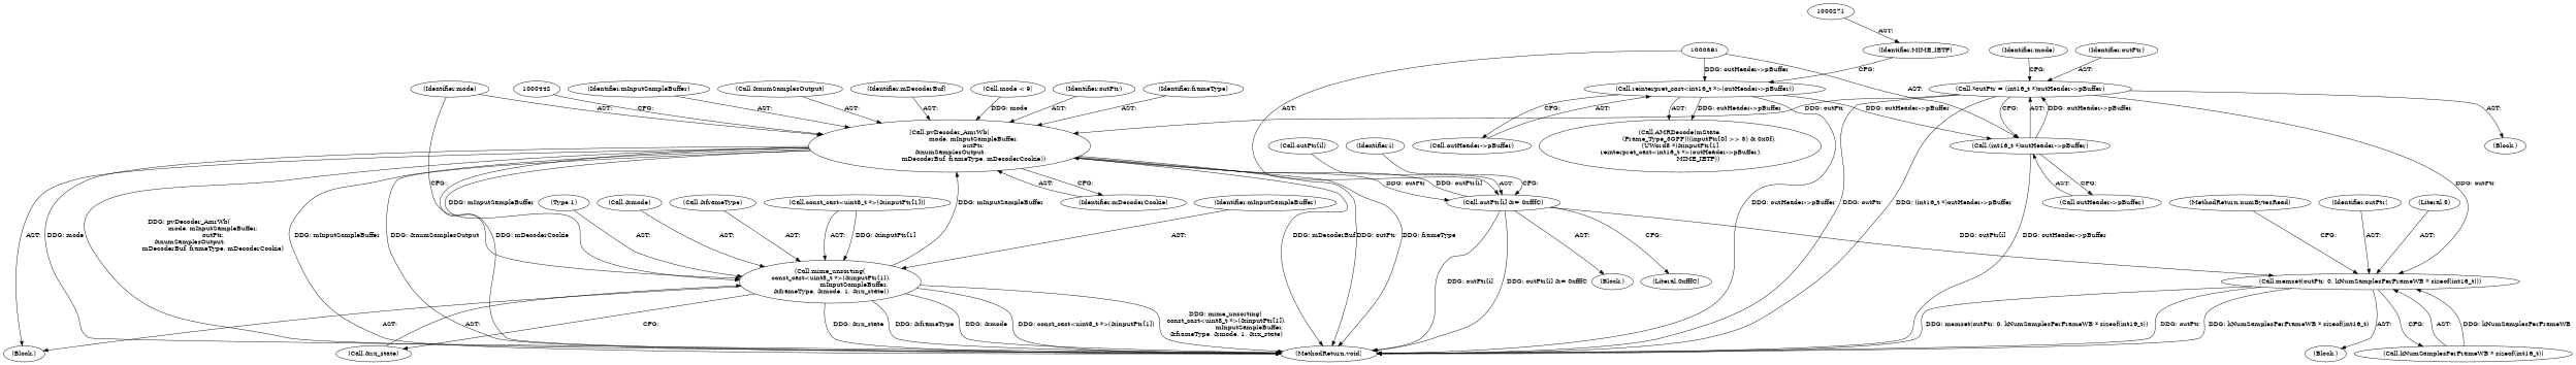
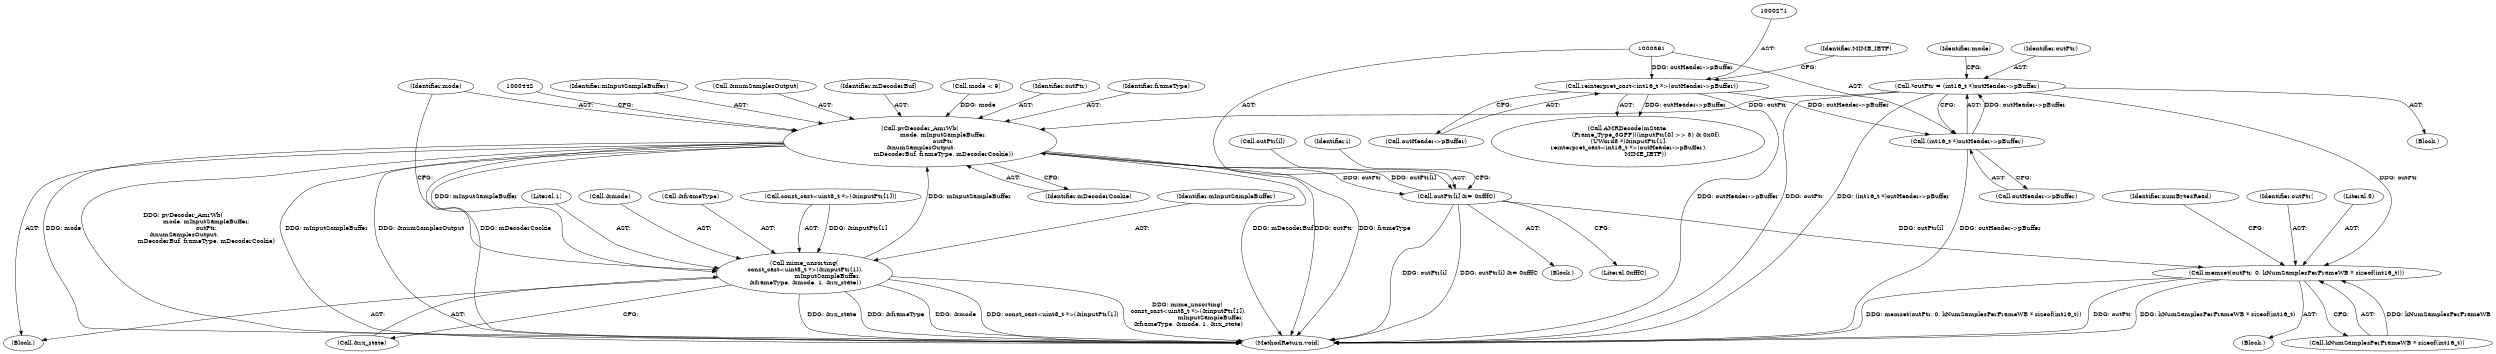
  digraph {
    n1 [label="(Call,*outPtr = (int16_t *)outHeader->pBuffer)"]
    n2 [label="(Call,(int16_t *)outHeader->pBuffer)"]
    n3 [label="(Call,memset(outPtr, 0, kNumSamplesPerFrameWB * sizeof(int16_t)))"]
    n4 [label="(Call,pvDecoder_AmrWb(\n                        mode, mInputSampleBuffer,\n                        outPtr,\n &numSamplesOutput,\n                        mDecoderBuf, frameType, mDecoderCookie))"]
    n5 [label="(MethodReturn,void)"]
    n6 [label="(Block,)"]
    n7 [label="(Call,outHeader->pBuffer)"]
    n8 [label="(Block,)"]
    n9 [label="(Call,kNumSamplesPerFrameWB * sizeof(int16_t))"]
    n10 [label="(Call,mime_unsorting(\n const_cast<uint8_t *>(&inputPtr[1]),\n                        mInputSampleBuffer,\n &frameType, &mode, 1, &rx_state))"]
    n11 [label="(Call,outPtr[i] &= 0xfffC)"]
    n12 [label="(Identifier,mDecoderCookie)"]
    n13 [label="(Block,)"]
    n14 [label="(Call,reinterpret_cast<int16_t *>(outHeader->pBuffer))"]
    n15 [label="(Call,outHeader->pBuffer)"]
    n16 [label="(Call,AMRDecode(mState,\n                   (Frame_Type_3GPP)((inputPtr[0] >> 3) & 0x0f),\n (UWord8 *)&inputPtr[1],\n reinterpret_cast<int16_t *>(outHeader->pBuffer),\n                  MIME_IETF))"]
    n17 [label="(Call,&rx_state)"]
    n18 [label="(Block,)"]
    n19 [label="(Literal,0xfffC)"]
-   n20 [label="(MethodReturn,numBytesRead)"]
+   n20 [label="(Identifier,numBytesRead)"]
    n21 [label="(Identifier,outPtr)"]
    n22 [label="(Identifier,outPtr)"]
    n23 [label="(Identifier,mInputSampleBuffer)"]
    n24 [label="(Identifier,mInputSampleBuffer)"]
    n25 [label="(Literal,5)"]
    n26 [label="(Call,&mode)"]
    n27 [label="(Call,&numSamplesOutput)"]
    n28 [label="(Call,&frameType)"]
    n29 [label="(Identifier,mDecoderBuf)"]
    n30 [label="(Identifier,MIME_IETF)"]
    n31 [label="(Identifier,mode)"]
    n32 [label="(Identifier,i)"]
    n33 [label="(Call,mode < 9)"]
    n34 [label="(Identifier,outPtr)"]
    n35 [label="(Call,const_cast<uint8_t *>(&inputPtr[1]))"]
    n36 [label="(Call,outPtr[i])"]
-   n37 [label="(Type,1)"]
+   n37 [label="(Literal,1)"]
    n38 [label="(Identifier,mode)"]
    n39 [label="(Identifier,frameType)"]
    1000391
    1000271
    1000442
    n1 -> n2 [label="CFG: "]
    n1 -> n3 [label="DDG: outPtr"]
    n1 -> n4 [label="DDG: outPtr"]
    n1 -> n5 [label="DDG: outPtr"]
    n1 -> n5 [label="DDG: (int16_t *)outHeader->pBuffer"]
    n1 -> n6 [label="AST: "]
    n2 -> n1 [label="AST: "]
    n2 -> n1 [label="DDG: outHeader->pBuffer"]
    n2 -> n5 [label="DDG: outHeader->pBuffer"]
    n2 -> n7 [label="CFG: "]
    n3 -> n5 [label="DDG: outPtr"]
    n3 -> n5 [label="DDG: kNumSamplesPerFrameWB * sizeof(int16_t)"]
    n3 -> n5 [label="DDG: memset(outPtr, 0, kNumSamplesPerFrameWB * sizeof(int16_t))"]
    n3 -> n8 [label="AST: "]
    n3 -> n9 [label="CFG: "]
    n4 -> n5 [label="DDG: mDecoderBuf"]
    n4 -> n5 [label="DDG: outPtr"]
    n4 -> n5 [label="DDG: frameType"]
    n4 -> n5 [label="DDG: mode"]
    n4 -> n5 [label="DDG: pvDecoder_AmrWb(\n                        mode, mInputSampleBuffer,\n                        outPtr,\n &numSamplesOutput,\n                        mDecoderBuf, frameType, mDecoderCookie)"]
    n4 -> n5 [label="DDG: mInputSampleBuffer"]
    n4 -> n5 [label="DDG: &numSamplesOutput"]
    n4 -> n5 [label="DDG: mDecoderCookie"]
    n4 -> n10 [label="DDG: mInputSampleBuffer"]
    n4 -> n11 [label="DDG: outPtr"]
    n4 -> n12 [label="CFG: "]
    n4 -> n13 [label="AST: "]
    n7 -> n2 [label="AST: "]
    n9 -> n3 [label="AST: "]
    n9 -> n3 [label="DDG: kNumSamplesPerFrameWB"]
    n10 -> n4 [label="DDG: mInputSampleBuffer"]
    n10 -> n5 [label="DDG: &rx_state"]
    n10 -> n5 [label="DDG: &frameType"]
    n10 -> n5 [label="DDG: &mode"]
    n10 -> n5 [label="DDG: const_cast<uint8_t *>(&inputPtr[1])"]
    n10 -> n5 [label="DDG: mime_unsorting(\n const_cast<uint8_t *>(&inputPtr[1]),\n                        mInputSampleBuffer,\n &frameType, &mode, 1, &rx_state)"]
    n10 -> n13 [label="AST: "]
    n10 -> n17 [label="CFG: "]
    n11 -> n3 [label="DDG: outPtr[i]"]
    n11 -> n4 [label="DDG: outPtr[i]"]
    n11 -> n5 [label="DDG: outPtr[i]"]
    n11 -> n5 [label="DDG: outPtr[i] &= 0xfffC"]
    n11 -> n18 [label="AST: "]
    n11 -> n19 [label="CFG: "]
    n12 -> n4 [label="AST: "]
    n14 -> n2 [label="DDG: outHeader->pBuffer"]
    n14 -> n5 [label="DDG: outHeader->pBuffer"]
    n14 -> n15 [label="CFG: "]
    n14 -> n16 [label="AST: "]
    n14 -> n16 [label="DDG: outHeader->pBuffer"]
    n15 -> n14 [label="AST: "]
    n17 -> n10 [label="AST: "]
    n20 -> n3 [label="CFG: "]
    n21 -> n1 [label="AST: "]
    n22 -> n3 [label="AST: "]
    n23 -> n4 [label="AST: "]
    n24 -> n10 [label="AST: "]
    n25 -> n3 [label="AST: "]
    n26 -> n10 [label="AST: "]
    n27 -> n4 [label="AST: "]
    n28 -> n10 [label="AST: "]
    n29 -> n4 [label="AST: "]
    n30 -> n14 [label="CFG: "]
    n31 -> n4 [label="AST: "]
    n31 -> n10 [label="CFG: "]
    n32 -> n11 [label="CFG: "]
    n33 -> n4 [label="DDG: mode"]
    n34 -> n4 [label="AST: "]
    n35 -> n10 [label="AST: "]
    n35 -> n10 [label="DDG: &inputPtr[1]"]
    n36 -> n11 [label="AST: "]
    n37 -> n10 [label="AST: "]
    n38 -> n1 [label="CFG: "]
    n39 -> n4 [label="AST: "]
    1000391 -> n2 [label="AST: "]
    1000391 -> n11 [label="AST: "]
    1000391 -> n14 [label="DDG: outHeader->pBuffer"]
-   1000271 -> n30 [label="AST: "]
+   1000271 -> n14 [label="AST: "]
    1000442 -> n4 [label="CFG: "]
  }
